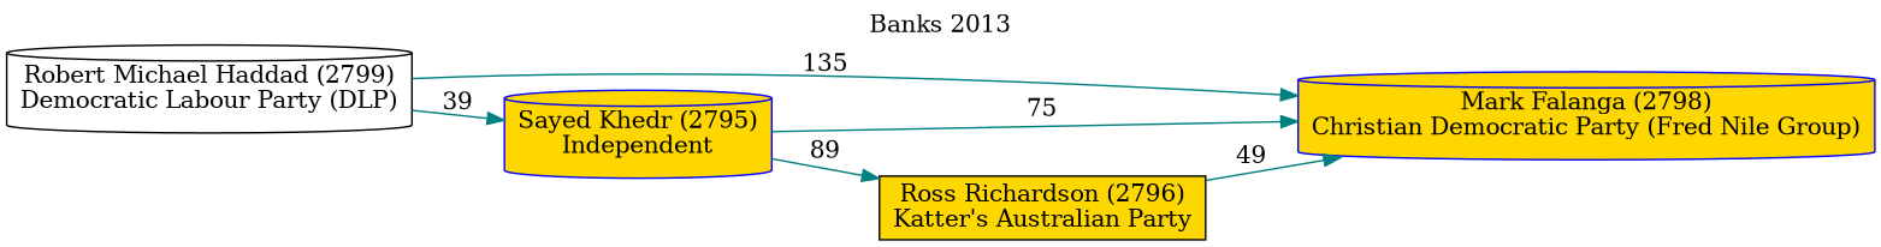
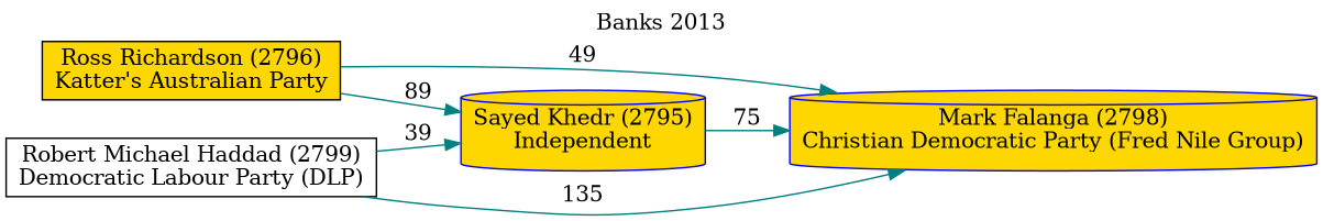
  digraph {
    label="Banks 2013"
    labelloc=t
    mclimit=10
    rankdir=LR
    node [color=blue fillcolor=gold shape=cylinder style=filled]
    edge [color=teal]
    n1 [label="Mark Falanga (2798)\nChristian Democratic Party (Fred Nile Group)"]
    n2 [label="Sayed Khedr (2795)\nIndependent"]
    n3 [color=black label="Ross Richardson (2796)\nKatter's Australian Party" shape=box]
-   n4 [color=black fillcolor=white label="Robert Michael Haddad (2799)\nDemocratic Labour Party (DLP)"]
+   n4 [color=black fillcolor=white label="Robert Michael Haddad (2799)\nDemocratic Labour Party (DLP)" shape=box]
    n2 -> n1 [label=75]
    n3 -> n1 [label=49]
-   n2 -> n3 [label=89]
+   n3 -> n2 [label=89]
    n4 -> n1 [label=135]
    n4 -> n2 [label=39]
  }
